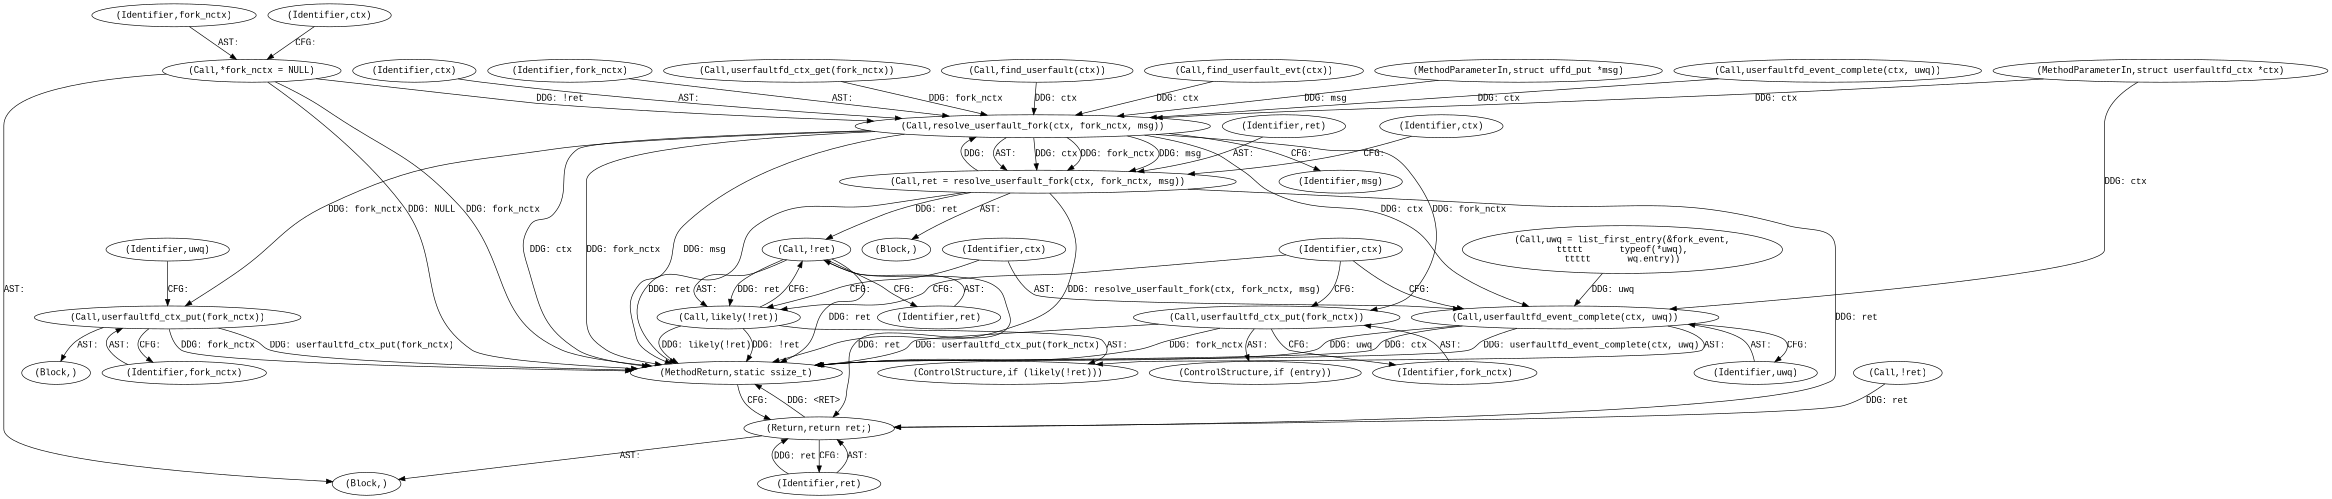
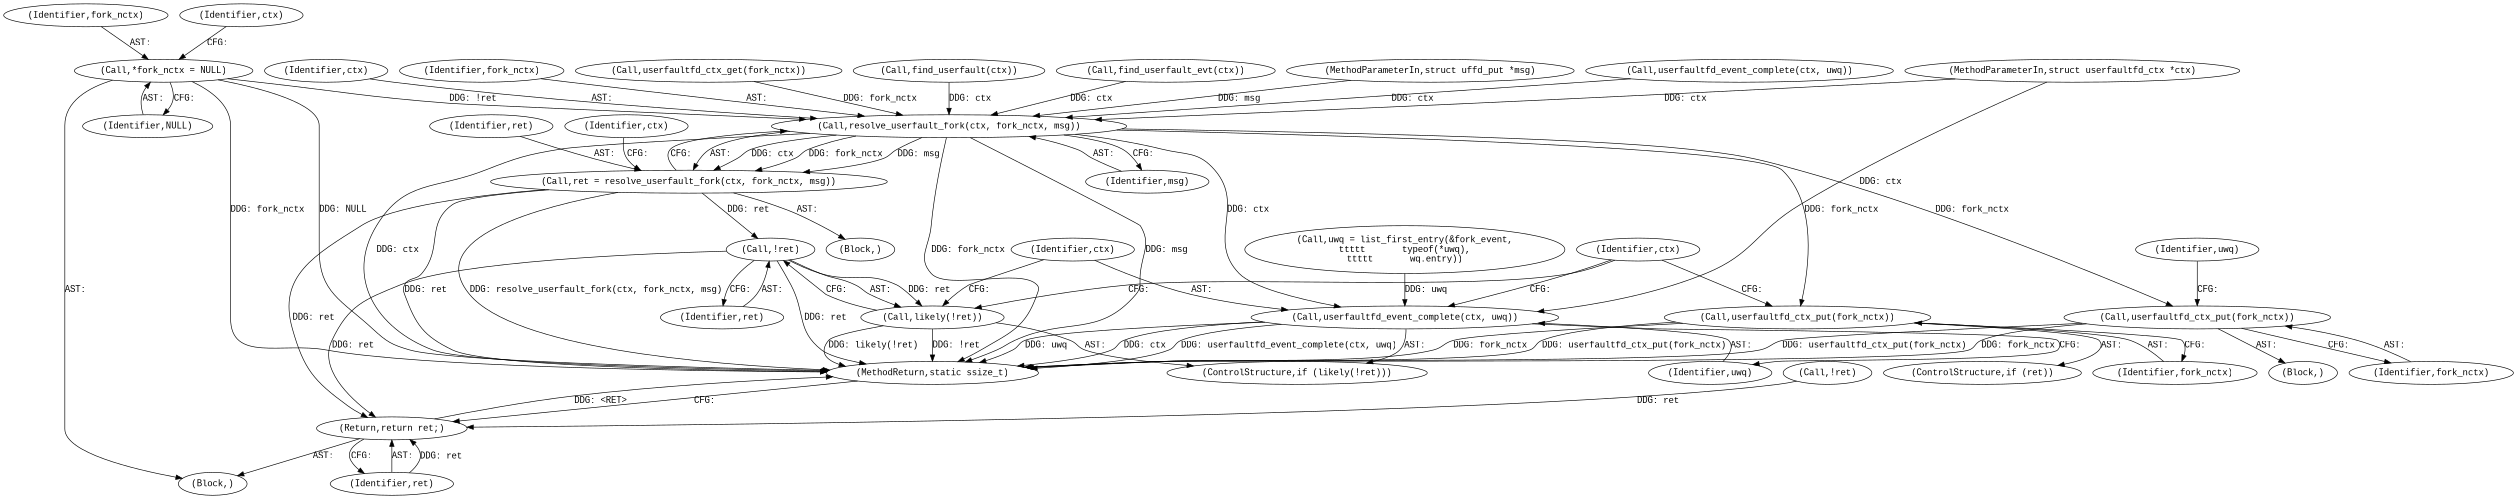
  digraph {
    fontname="Liberation Mono"
    node [fontname="Liberation Mono"]
    edge [fontname="Liberation Mono"]
    n1 [label="(Call,*fork_nctx = NULL)"]
    n2 [label="(Call,resolve_userfault_fork(ctx, fork_nctx, msg))"]
    n3 [label="(Block,)"]
+   n4 [label="(Identifier,NULL)"]
    n5 [label="(MethodReturn,static ssize_t)"]
    n6 [label="(Call,ret = resolve_userfault_fork(ctx, fork_nctx, msg))"]
    n7 [label="(Call,userfaultfd_ctx_put(fork_nctx))"]
    n8 [label="(Call,userfaultfd_event_complete(ctx, uwq))"]
    n9 [label="(Call,userfaultfd_ctx_put(fork_nctx))"]
    n10 [label="(Identifier,msg)"]
    n11 [label="(Return,return ret;)"]
    n12 [label="(Call,!ret)"]
    n13 [label="(Block,)"]
    n14 [label="(Block,)"]
    n15 [label="(Identifier,fork_nctx)"]
    n16 [label="(ControlStructure,if (likely(!ret)))"]
    n17 [label="(Identifier,uwq)"]
-   n18 [label="(ControlStructure,if (entry))"]
+   n18 [label="(ControlStructure,if (ret))"]
    n19 [label="(Identifier,fork_nctx)"]
    n20 [label="(Call,likely(!ret))"]
    n21 [label="(Identifier,ret)"]
    n22 [label="(Identifier,ret)"]
    n23 [label="(Call,find_userfault_evt(ctx))"]
    n24 [label="(MethodParameterIn,struct uffd_put *msg)"]
    n25 [label="(Call,userfaultfd_event_complete(ctx, uwq))"]
    n26 [label="(Call,uwq = list_first_entry(&fork_event,\n\t\t\t\t\t       typeof(*uwq),\n\t\t\t\t\t       wq.entry))"]
    n27 [label="(Identifier,ctx)"]
    n28 [label="(Identifier,ctx)"]
    n29 [label="(Identifier,fork_nctx)"]
    n30 [label="(MethodParameterIn,struct userfaultfd_ctx *ctx)"]
    n31 [label="(Call,!ret)"]
    n32 [label="(Call,userfaultfd_ctx_get(fork_nctx))"]
    n33 [label="(Identifier,fork_nctx)"]
    n34 [label="(Identifier,ret)"]
    n35 [label="(Identifier,uwq)"]
    n36 [label="(Identifier,ctx)"]
    n37 [label="(Call,find_userfault(ctx))"]
    n38 [label="(Identifier,ctx)"]
    n39 [label="(Identifier,ctx)"]
    n1 -> n2 [label="DDG: !ret"]
    n1 -> n3 [label="AST: "]
+   n1 -> n4 [label="CFG: "]
    n1 -> n5 [label="DDG: NULL"]
    n1 -> n5 [label="DDG: fork_nctx"]
    n2 -> n5 [label="DDG: ctx"]
    n2 -> n5 [label="DDG: fork_nctx"]
    n2 -> n5 [label="DDG: msg"]
    n2 -> n6 [label="AST: "]
    n2 -> n6 [label="DDG: ctx"]
    n2 -> n6 [label="DDG: fork_nctx"]
    n2 -> n6 [label="DDG: msg"]
    n2 -> n7 [label="DDG: fork_nctx"]
    n2 -> n8 [label="DDG: ctx"]
    n2 -> n9 [label="DDG: fork_nctx"]
    n2 -> n10 [label="CFG: "]
+   n4 -> n1 [label="AST: "]
    n5 -> n11 [label="CFG: "]
-   n6 -> n2 [label="DDG: "]
+   n6 -> n2 [label="CFG: "]
    n6 -> n5 [label="DDG: ret"]
    n6 -> n5 [label="DDG: resolve_userfault_fork(ctx, fork_nctx, msg)"]
    n6 -> n11 [label="DDG: ret"]
    n6 -> n12 [label="DDG: ret"]
    n6 -> n13 [label="AST: "]
    n7 -> n5 [label="DDG: fork_nctx"]
    n7 -> n5 [label="DDG: userfaultfd_ctx_put(fork_nctx)"]
    n7 -> n14 [label="AST: "]
    n7 -> n15 [label="CFG: "]
    n8 -> n5 [label="DDG: userfaultfd_event_complete(ctx, uwq)"]
    n8 -> n5 [label="DDG: uwq"]
    n8 -> n5 [label="DDG: ctx"]
    n8 -> n16 [label="AST: "]
    n8 -> n17 [label="CFG: "]
    n9 -> n5 [label="DDG: userfaultfd_ctx_put(fork_nctx)"]
    n9 -> n5 [label="DDG: fork_nctx"]
    n9 -> n18 [label="AST: "]
    n9 -> n19 [label="CFG: "]
+   n10 -> n2 [label="AST: "]
    n11 -> n3 [label="AST: "]
    n11 -> n5 [label="DDG: <RET>"]
    n11 -> n22 [label="CFG: "]
    n12 -> n5 [label="DDG: ret"]
    n12 -> n11 [label="DDG: ret"]
    n12 -> n20 [label="AST: "]
    n12 -> n20 [label="DDG: ret"]
    n12 -> n21 [label="CFG: "]
    n15 -> n7 [label="AST: "]
    n17 -> n8 [label="AST: "]
    n19 -> n9 [label="AST: "]
    n20 -> n5 [label="DDG: likely(!ret)"]
    n20 -> n5 [label="DDG: !ret"]
    n20 -> n12 [label="CFG: "]
    n20 -> n16 [label="AST: "]
    n21 -> n12 [label="AST: "]
    n22 -> n11 [label="AST: "]
    n22 -> n11 [label="DDG: ret"]
    n23 -> n2 [label="DDG: ctx"]
    n24 -> n2 [label="DDG: msg"]
    n25 -> n2 [label="DDG: ctx"]
    n26 -> n8 [label="DDG: uwq"]
    n27 -> n8 [label="CFG: "]
    n27 -> n9 [label="CFG: "]
    n27 -> n20 [label="CFG: "]
    n28 -> n2 [label="AST: "]
    n29 -> n2 [label="AST: "]
    n30 -> n2 [label="DDG: ctx"]
    n30 -> n8 [label="DDG: ctx"]
    n31 -> n11 [label="DDG: ret"]
    n32 -> n2 [label="DDG: fork_nctx"]
    n33 -> n1 [label="AST: "]
    n34 -> n6 [label="AST: "]
    n35 -> n7 [label="CFG: "]
    n36 -> n6 [label="CFG: "]
    n37 -> n2 [label="DDG: ctx"]
    n38 -> n8 [label="AST: "]
    n38 -> n20 [label="CFG: "]
    n39 -> n1 [label="CFG: "]
  }
